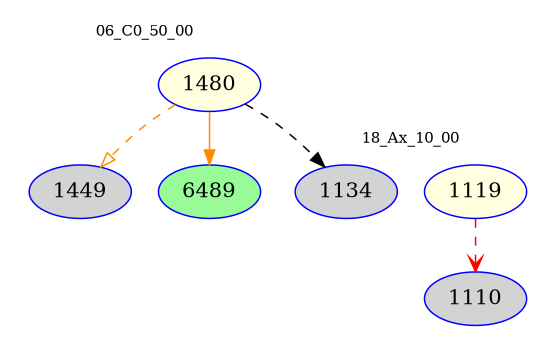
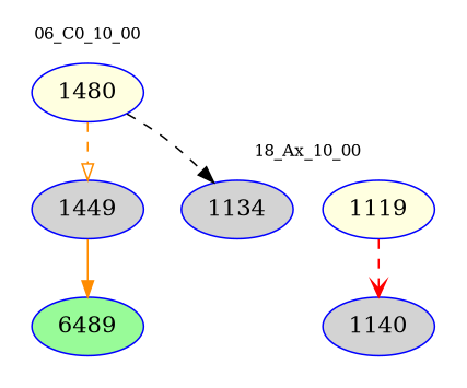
  digraph {
    node [color=blue fillcolor=lightgrey style=filled]
    edge [arrowhead=normal color=darkorange style=dashed]
    n1 [fillcolor=lightyellow label=1119]
-   n2 [label=1110]
+   n2 [label=1140]
    n3 [label=1134]
    n4 [fillcolor=lightyellow label=1480]
    n5 [label=1449]
    n6 [fillcolor=palegreen label=6489]
    subgraph cluster_1 {
      color=white
      fontsize=10
      label="18_Ax_10_00"
      n1
      n2
      n3
    }
    subgraph cluster_2 {
      color=white
      fontsize=10
-     label="06_C0_50_00"
+     label="06_C0_10_00"
      n4
      n5
      n6
    }
    n1 -> n2 [arrowhead=vee color=red]
    n4 -> n3 [color=black]
    n4 -> n5 [arrowhead=onormal]
-   n4 -> n6 [style=solid]
+   n5 -> n6 [style=solid]
  }
